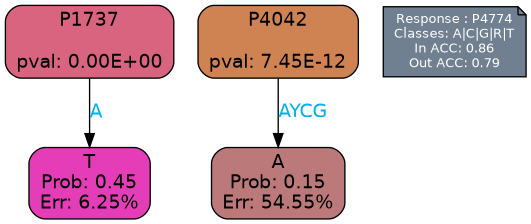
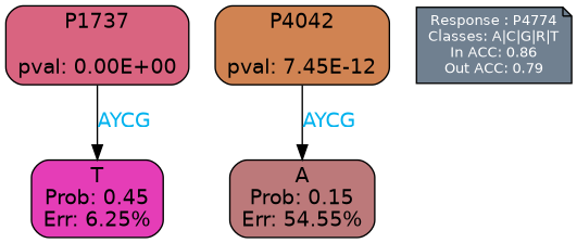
  digraph {
    ranksep=equally
    splines=polylines
    node [color=black fontname=helvetica shape=box style="filled, rounded"]
    edge [fontcolor=deepskyblue2 fontname=helvetica]
    n1 [fillcolor="#e53db7" label="T\nProb: 0.45\nErr: 6.25%"]
    n2 [fillcolor="#bc797a" label="A\nProb: 0.15\nErr: 54.55%"]
    n3 [align=left fillcolor=slategray fontcolor=white fontsize=10 label="Response : P4774\nClasses: A|C|G|R|T\nIn ACC: 0.86\nOut ACC: 0.79\n" shape=note style=filled]
    n4 [fillcolor="#d96480" label="P1737\n\npval: 0.00E+00"]
    n5 [fillcolor="#d08352" label="P4042\n\npval: 7.45E-12"]
    subgraph sub_1 {
      rank=same
      n1
      n2
    }
    subgraph sub_2 {
      rank=same
      n3
      n4
    }
-   n4 -> n1 [label=A]
+   n4 -> n1 [label=AYCG]
    n5 -> n2 [label=AYCG]
  }
